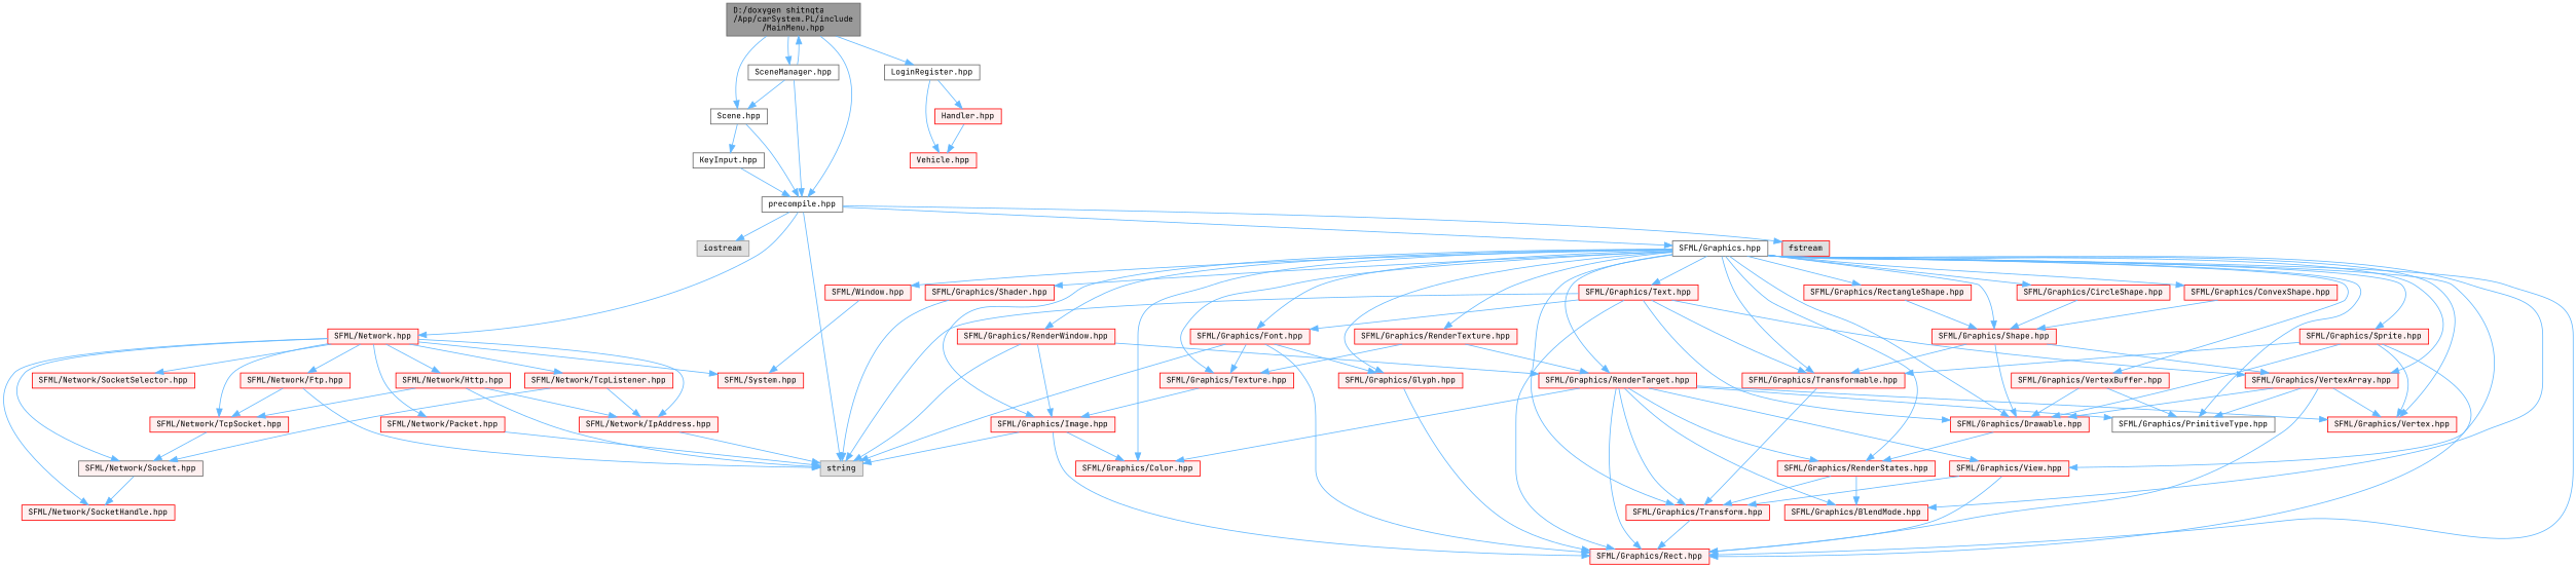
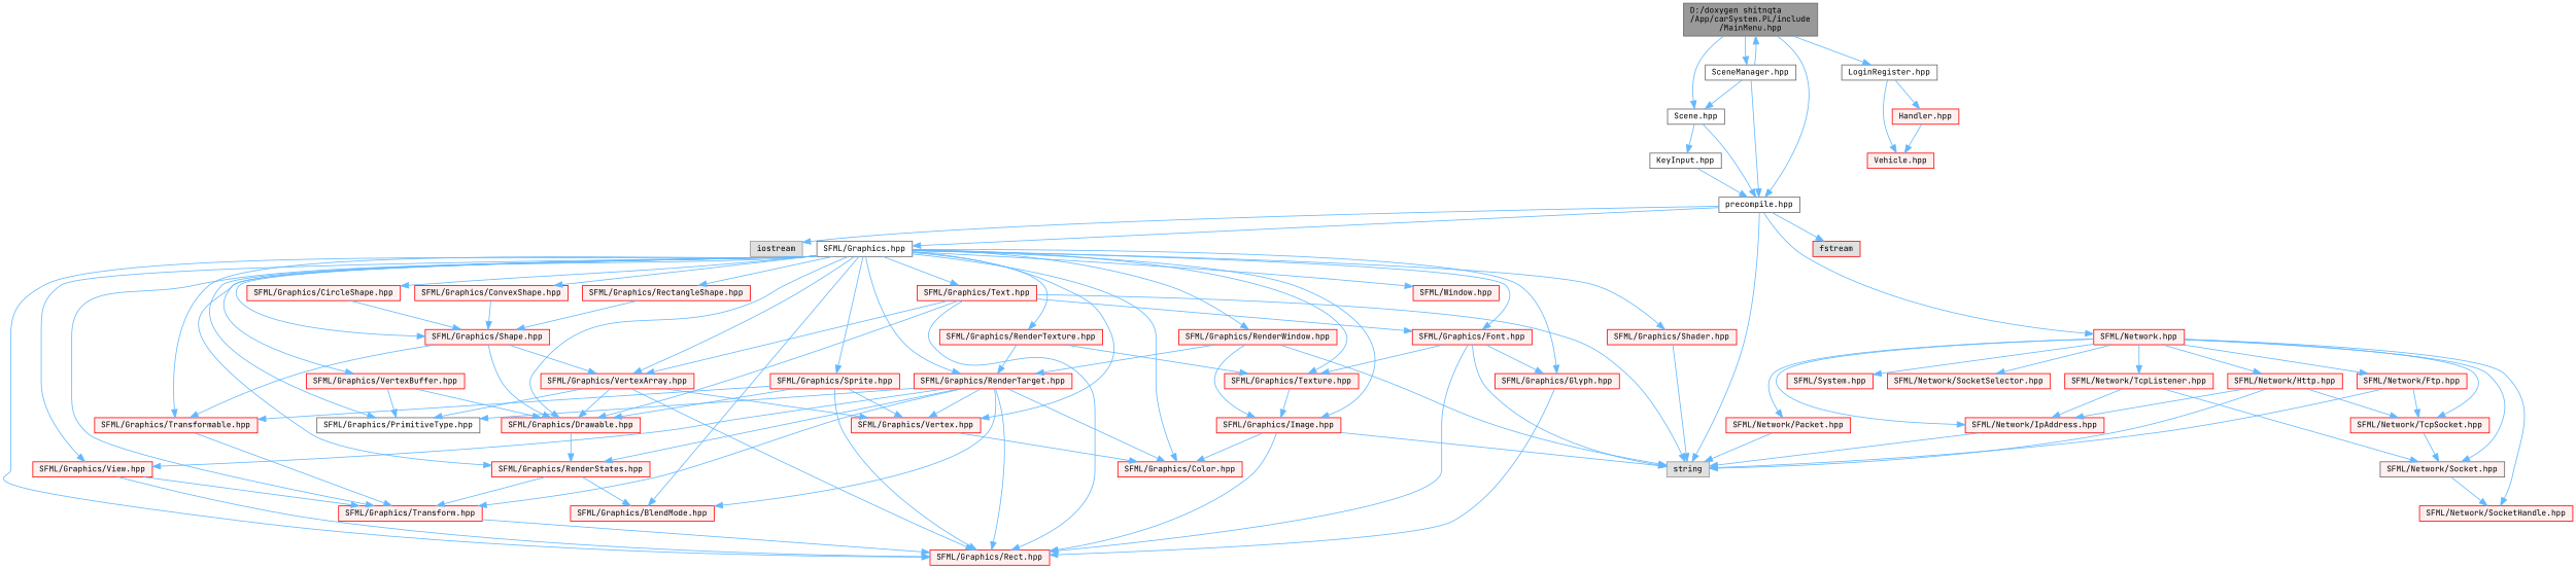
  digraph {
    fontname="JetBrains Mono"
    node [color=red fillcolor="#FFF0F0" fontname="JetBrains Mono" fontsize=10 shape=box style=filled]
    edge [color=steelblue1 fontname="JetBrains Mono" fontsize=10 labelfontname=Helvetica labelfontsize=10 style=solid]
    n1 [color=gray40 fillcolor=grey60 fontcolor=black height=0.2 label="D:/doxygen shitnqta\l/App/carSystem.PL/include\l/MainMenu.hpp" width=0.4]
    n2 [color=grey40 fillcolor=white height=0.2 label="precompile.hpp" width=0.4]
    n3 [color=grey40 fillcolor=white height=0.2 label="Scene.hpp" width=0.4]
    n4 [color=grey40 fillcolor=white height=0.2 label="LoginRegister.hpp" width=0.4]
    n5 [color=grey40 fillcolor=white height=0.2 label="SceneManager.hpp" width=0.4]
    n6 [color=grey60 fillcolor="#E0E0E0" height=0.2 label=iostream width=0.4]
    n7 [color=grey40 fillcolor=white height=0.2 label="SFML/Graphics.hpp" width=0.4]
    n8 [color=grey60 fillcolor="#E0E0E0" height=0.2 label=string width=0.4]
    n9 [height=0.2 label="SFML/Network.hpp" width=0.4]
    n10 [fillcolor="#E0E0E0" height=0.2 label=fstream width=0.4]
    n11 [color=grey40 fillcolor=white height=0.2 label="KeyInput.hpp" width=0.4]
    n12 [height=0.2 label="Handler.hpp" width=0.4]
    n13 [height=0.2 label="Vehicle.hpp" width=0.4]
    n14 [height=0.2 label="SFML/Window.hpp" width=0.4]
    n15 [height=0.2 label="SFML/Graphics/BlendMode.hpp" width=0.4]
    n16 [height=0.2 label="SFML/Graphics/CircleShape.hpp" width=0.4]
    n17 [height=0.2 label="SFML/Graphics/Shape.hpp" width=0.4]
    n18 [height=0.2 label="SFML/Graphics/Drawable.hpp" width=0.4]
    n19 [height=0.2 label="SFML/Graphics/RenderStates.hpp" width=0.4]
    n20 [height=0.2 label="SFML/Graphics/Transform.hpp" width=0.4]
    n21 [height=0.2 label="SFML/Graphics/Rect.hpp" width=0.4]
    n22 [height=0.2 label="SFML/Graphics/Transformable.hpp" width=0.4]
    n23 [height=0.2 label="SFML/Graphics/VertexArray.hpp" width=0.4]
    n24 [height=0.2 label="SFML/Graphics/Vertex.hpp" width=0.4]
    n25 [height=0.2 label="SFML/Graphics/Color.hpp" width=0.4]
    n26 [color=grey40 fillcolor=white height=0.2 label="SFML/Graphics/PrimitiveType.hpp" width=0.4]
    n27 [height=0.2 label="SFML/Graphics/ConvexShape.hpp" width=0.4]
    n28 [height=0.2 label="SFML/Graphics/Font.hpp" width=0.4]
    n29 [height=0.2 label="SFML/Graphics/Glyph.hpp" width=0.4]
    n30 [height=0.2 label="SFML/Graphics/Texture.hpp" width=0.4]
    n31 [height=0.2 label="SFML/Graphics/Image.hpp" width=0.4]
    n32 [height=0.2 label="SFML/Graphics/RectangleShape.hpp" width=0.4]
    n33 [height=0.2 label="SFML/Graphics/RenderTarget.hpp" width=0.4]
    n34 [height=0.2 label="SFML/Graphics/View.hpp" width=0.4]
    n35 [height=0.2 label="SFML/Graphics/RenderTexture.hpp" width=0.4]
    n36 [height=0.2 label="SFML/Graphics/RenderWindow.hpp" width=0.4]
    n37 [height=0.2 label="SFML/Graphics/Shader.hpp" width=0.4]
    n38 [height=0.2 label="SFML/Graphics/Sprite.hpp" width=0.4]
    n39 [height=0.2 label="SFML/Graphics/Text.hpp" width=0.4]
    n40 [height=0.2 label="SFML/Graphics/VertexBuffer.hpp" width=0.4]
    n41 [height=0.2 label="SFML/System.hpp" width=0.4]
    n42 [height=0.2 label="SFML/Network/Ftp.hpp" width=0.4]
    n43 [height=0.2 label="SFML/Network/TcpSocket.hpp" width=0.4]
    n44 [color=grey40 height=0.2 label="SFML/Network/Socket.hpp" width=0.4]
    n45 [height=0.2 label="SFML/Network/SocketHandle.hpp" width=0.4]
    n46 [height=0.2 label="SFML/Network/Http.hpp" width=0.4]
    n47 [height=0.2 label="SFML/Network/IpAddress.hpp" width=0.4]
    n48 [height=0.2 label="SFML/Network/Packet.hpp" width=0.4]
    n49 [height=0.2 label="SFML/Network/SocketSelector.hpp" width=0.4]
    n50 [height=0.2 label="SFML/Network/TcpListener.hpp" width=0.4]
    n1 -> n2
    n1 -> n3
    n1 -> n4
    n1 -> n5
    n2 -> n6
    n2 -> n7
    n2 -> n8
    n2 -> n9
    n2 -> n10
    n3 -> n2
    n3 -> n11
    n4 -> n12
    n4 -> n13
    n5 -> n1
    n5 -> n2
    n5 -> n3
    n7 -> n14
    n7 -> n15
    n7 -> n16
    n7 -> n17
    n7 -> n18
    n7 -> n19
    n7 -> n20
    n7 -> n21
    n7 -> n22
    n7 -> n23
    n7 -> n24
    n7 -> n25
    n7 -> n26
    n7 -> n27
    n7 -> n28
    n7 -> n29
    n7 -> n30
    n7 -> n31
    n7 -> n32
    n7 -> n33
    n7 -> n34
    n7 -> n35
    n7 -> n36
    n7 -> n37
    n7 -> n38
    n7 -> n39
    n7 -> n40
    n9 -> n41
    n9 -> n42
    n9 -> n43
    n9 -> n44
    n9 -> n45
    n9 -> n46
    n9 -> n47
    n9 -> n48
    n9 -> n49
    n9 -> n50
    n11 -> n2
    n12 -> n13
-   n14 -> n41
    n16 -> n17
    n17 -> n18
    n17 -> n22
    n17 -> n23
    n18 -> n19
    n19 -> n15
    n19 -> n20
    n20 -> n21
    n22 -> n20
    n23 -> n18
    n23 -> n21
    n23 -> n24
    n23 -> n26
+   n24 -> n25
    n27 -> n17
    n28 -> n8
    n28 -> n21
    n28 -> n29
    n28 -> n30
    n29 -> n21
    n30 -> n31
    n31 -> n8
    n31 -> n21
    n31 -> n25
    n32 -> n17
    n33 -> n15
    n33 -> n19
    n33 -> n20
    n33 -> n21
    n33 -> n24
    n33 -> n25
    n33 -> n26
    n33 -> n34
    n34 -> n20
    n34 -> n21
    n35 -> n30
    n35 -> n33
    n36 -> n8
    n36 -> n31
    n36 -> n33
    n37 -> n8
    n38 -> n18
    n38 -> n21
    n38 -> n22
    n38 -> n24
    n39 -> n8
    n39 -> n18
    n39 -> n21
-   n39 -> n22
    n39 -> n23
    n39 -> n28
    n40 -> n18
    n40 -> n26
    n42 -> n8
    n42 -> n43
    n43 -> n44
    n44 -> n45
    n46 -> n8
    n46 -> n43
    n46 -> n47
    n47 -> n8
    n48 -> n8
    n50 -> n44
    n50 -> n47
  }
